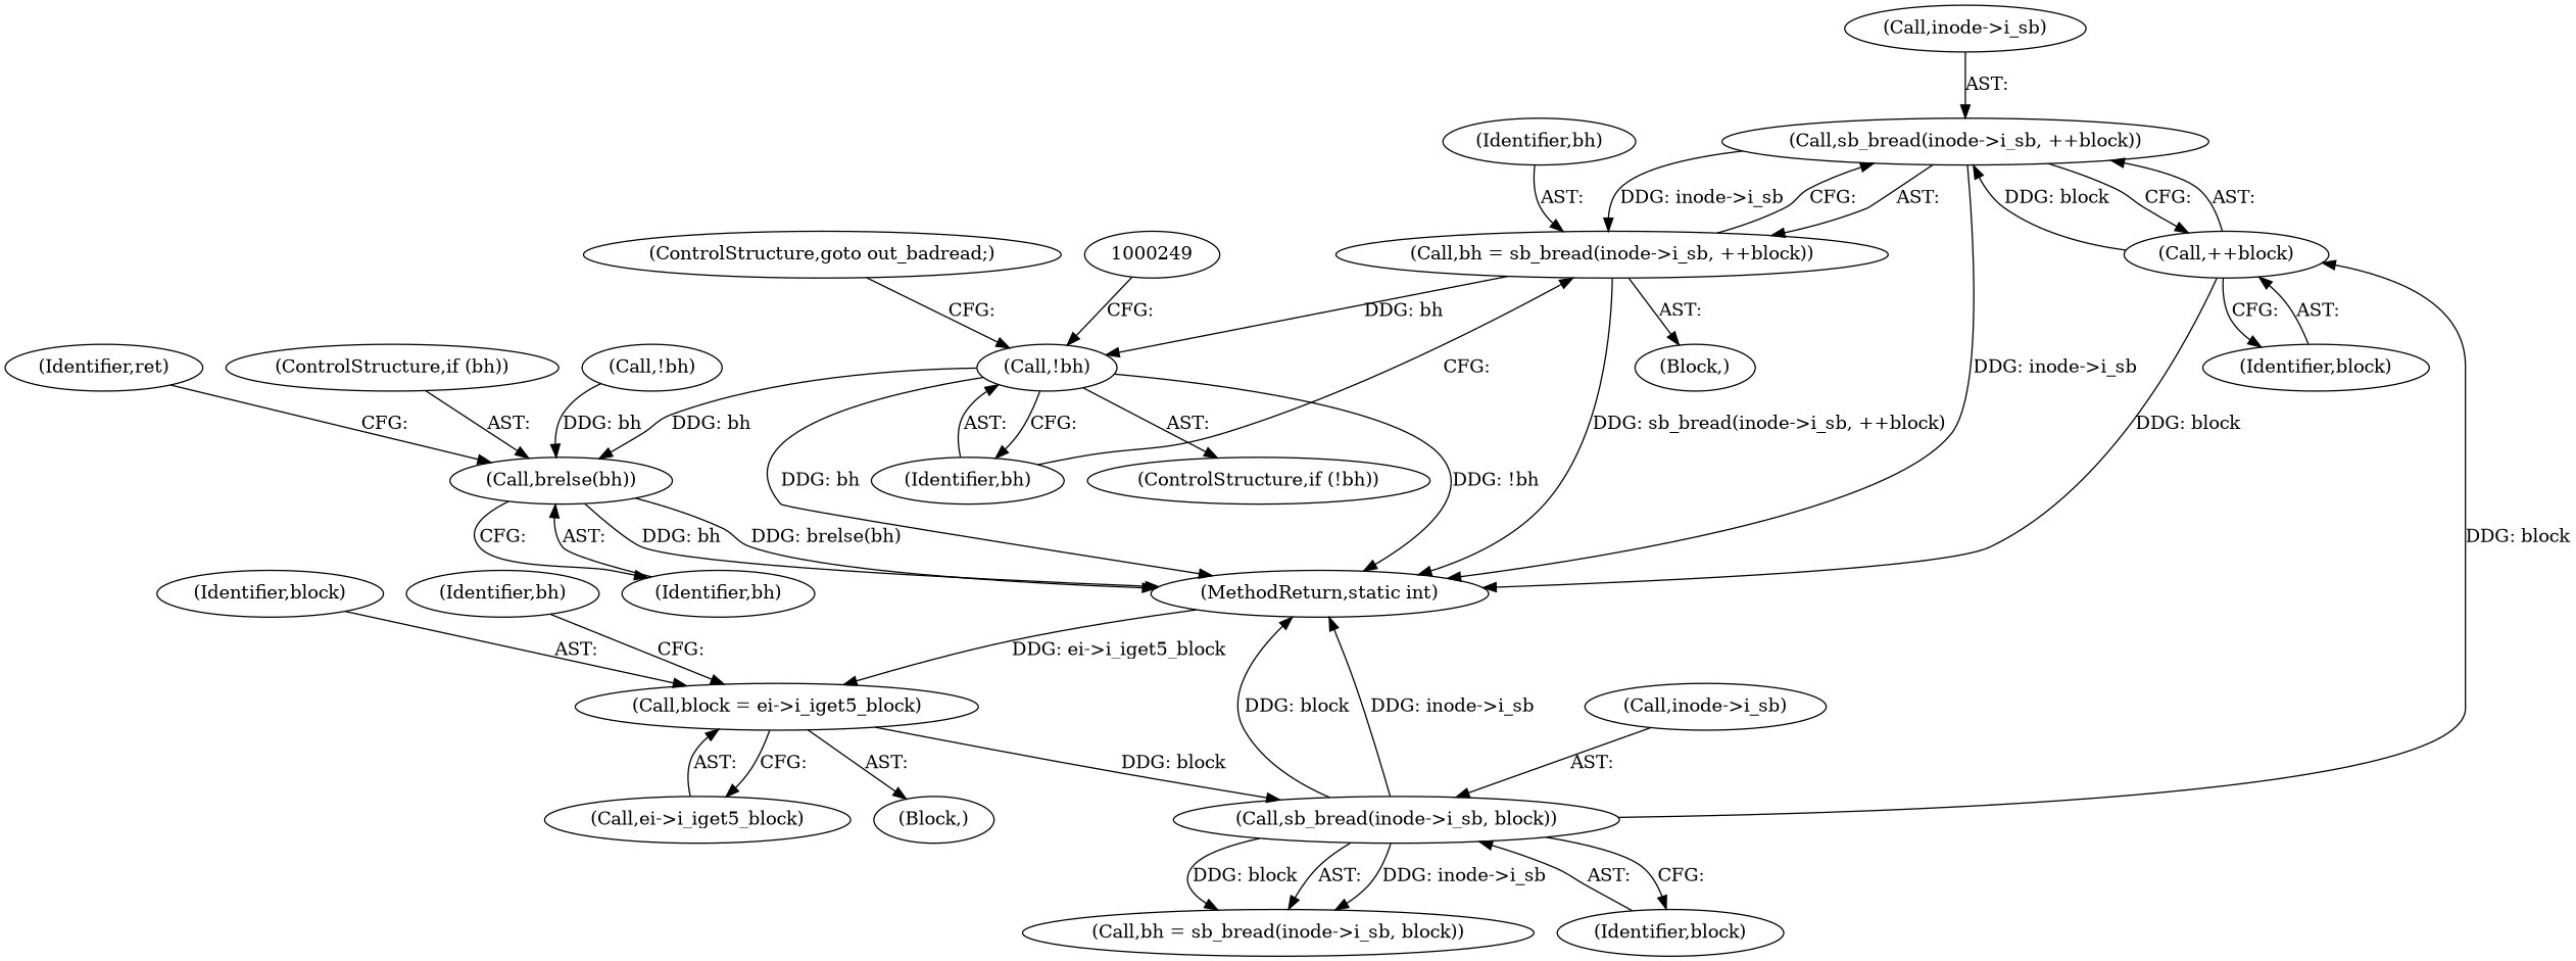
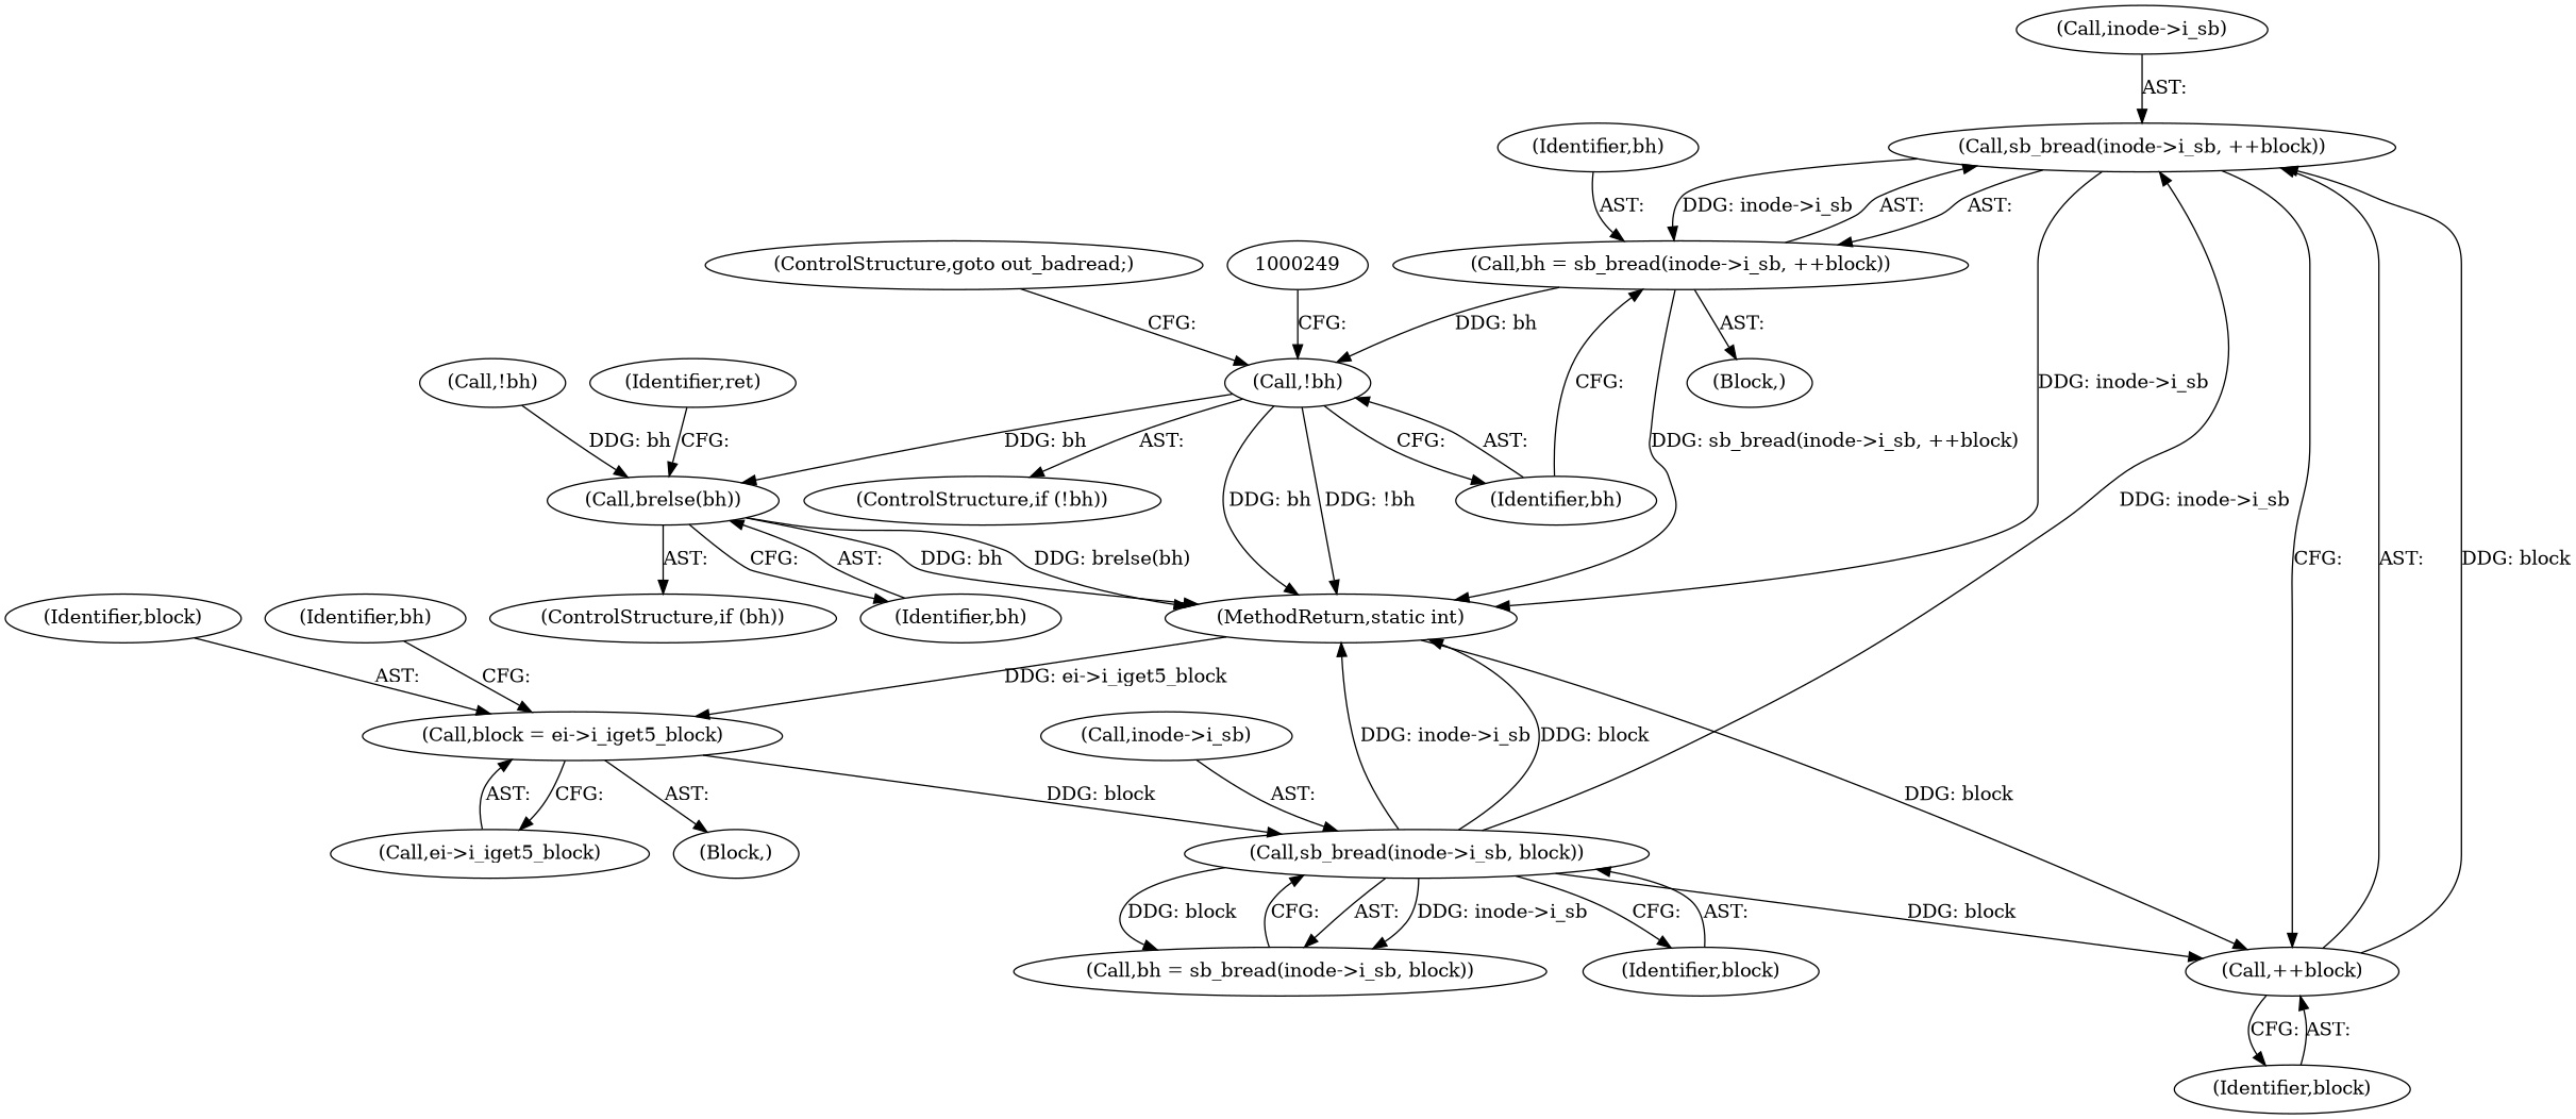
  digraph {
    n1 [label="(Call,sb_bread(inode->i_sb, ++block))"]
    n2 [label="(Call,++block)"]
    n3 [label="(Call,bh = sb_bread(inode->i_sb, ++block))"]
    n4 [label="(MethodReturn,static int)"]
    n5 [label="(Identifier,block)"]
    n6 [label="(Call,!bh)"]
    n7 [label="(Block,)"]
    n8 [label="(Call,block = ei->i_iget5_block)"]
    n9 [label="(Call,sb_bread(inode->i_sb, block))"]
    n10 [label="(Call,bh = sb_bread(inode->i_sb, block))"]
    n11 [label="(Identifier,block)"]
    n12 [label="(Call,ei->i_iget5_block)"]
    n13 [label="(Block,)"]
    n14 [label="(Call,brelse(bh))"]
    n15 [label="(Identifier,bh)"]
    n16 [label="(ControlStructure,if (!bh))"]
    n17 [label="(ControlStructure,if (bh))"]
    n18 [label="(Identifier,bh)"]
    n19 [label="(Call,inode->i_sb)"]
    n20 [label="(Call,inode->i_sb)"]
    n21 [label="(Identifier,bh)"]
    n22 [label="(Call,!bh)"]
    n23 [label="(Identifier,block)"]
    n24 [label="(Identifier,bh)"]
    n25 [label="(ControlStructure,goto out_badread;)"]
    n26 [label="(Identifier,ret)"]
    1000249
    n1 -> n2 [label="CFG: "]
    n1 -> n3 [label="AST: "]
    n1 -> n3 [label="DDG: inode->i_sb"]
    n1 -> n4 [label="DDG: inode->i_sb"]
    n2 -> n1 [label="AST: "]
    n2 -> n1 [label="DDG: block"]
-   n2 -> n4 [label="DDG: block"]
+   n4 -> n2 [label="DDG: block"]
    n2 -> n5 [label="CFG: "]
-   n3 -> n1 [label="CFG: "]
+   n3 -> n1 [label="AST: "]
    n3 -> n4 [label="DDG: sb_bread(inode->i_sb, ++block)"]
    n3 -> n6 [label="DDG: bh"]
    n3 -> n7 [label="AST: "]
    n4 -> n8 [label="DDG: ei->i_iget5_block"]
    n5 -> n2 [label="AST: "]
    n6 -> n4 [label="DDG: bh"]
    n6 -> n4 [label="DDG: !bh"]
    n6 -> n14 [label="DDG: bh"]
    n6 -> n15 [label="CFG: "]
    n6 -> n16 [label="AST: "]
    n8 -> n9 [label="DDG: block"]
    n8 -> n12 [label="CFG: "]
    n8 -> n13 [label="AST: "]
+   n9 -> n1 [label="DDG: inode->i_sb"]
    n9 -> n2 [label="DDG: block"]
    n9 -> n4 [label="DDG: inode->i_sb"]
    n9 -> n4 [label="DDG: block"]
    n9 -> n10 [label="AST: "]
    n9 -> n10 [label="DDG: inode->i_sb"]
    n9 -> n10 [label="DDG: block"]
    n9 -> n11 [label="CFG: "]
+   n10 -> n9 [label="CFG: "]
    n11 -> n9 [label="AST: "]
    n12 -> n8 [label="AST: "]
    n14 -> n4 [label="DDG: bh"]
    n14 -> n4 [label="DDG: brelse(bh)"]
-   n17 -> n14 [label="AST: "]
+   n14 -> n17 [label="AST: "]
    n14 -> n18 [label="CFG: "]
    n15 -> n3 [label="CFG: "]
    n15 -> n6 [label="AST: "]
    n18 -> n14 [label="AST: "]
    n19 -> n1 [label="AST: "]
    n20 -> n9 [label="AST: "]
    n21 -> n3 [label="AST: "]
    n22 -> n14 [label="DDG: bh"]
    n23 -> n8 [label="AST: "]
    n24 -> n8 [label="CFG: "]
    n25 -> n6 [label="CFG: "]
    n26 -> n14 [label="CFG: "]
    1000249 -> n6 [label="CFG: "]
  }
